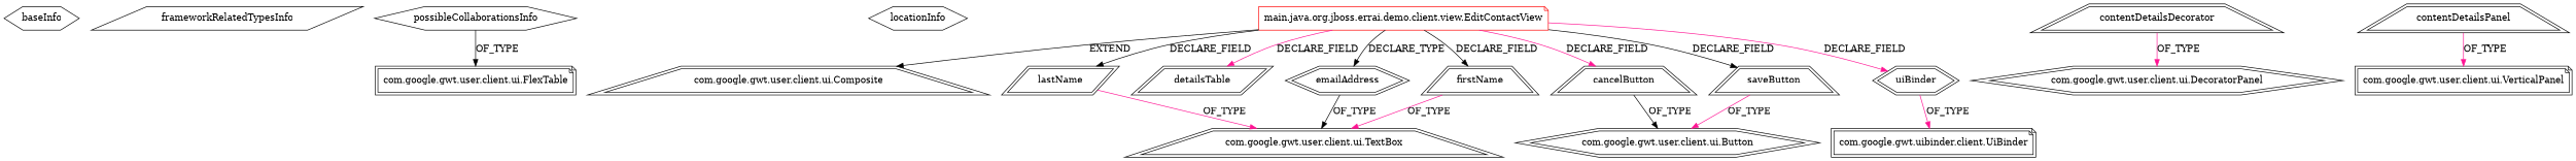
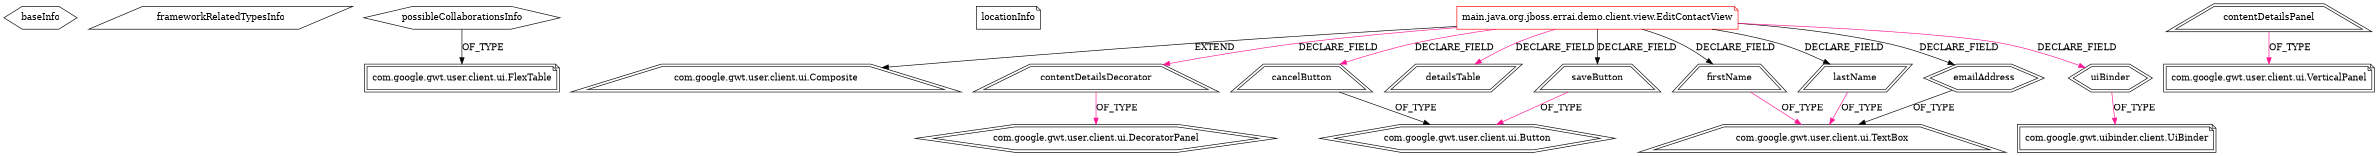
  digraph {
    node [shape=trapezium isFrameworkType=true peripheries=2 vertexType=FIELD_DECLARATION]
    edge [color=deeppink]
    baseInfo [category=extension_graph graphId=1116 isAnonymous=false possibleRelation=false shape=hexagon isFrameworkType="" peripheries="" vertexType=""]
    frameworkRelatedTypesInfo [0="com.google.gwt.user.client.ui.Composite" shape=parallelogram isFrameworkType="" peripheries="" vertexType=""]
    possibleCollaborationsInfo [shape=hexagon isFrameworkType="" peripheries="" vertexType=""]
    n4 [label="com.google.gwt.user.client.ui.FlexTable" shape=note vertexType=FRAMEWORK_CLASS_TYPE]
-   locationInfo [contextSignature=EditContactView filePath="/csadilek-errai-mvp-demo/errai-mvp-demo-master/src/main/java/org/jboss/errai/demo/client/view/EditContactView.java" graphId=1116 projectName="csadilek-errai-mvp-demo" shape=hexagon isFrameworkType="" peripheries="" vertexType=""]
+   locationInfo [contextSignature=EditContactView filePath="/csadilek-errai-mvp-demo/errai-mvp-demo-master/src/main/java/org/jboss/errai/demo/client/view/EditContactView.java" graphId=1116 projectName="csadilek-errai-mvp-demo" shape=note isFrameworkType="" peripheries="" vertexType=""]
    n6 [color=red isFrameworkType=false label="main.java.org.jboss.errai.demo.client.view.EditContactView" shape=note vertexType=ROOT_CLIENT_CLASS_DECLARATION peripheries=""]
    n7 [label="com.google.gwt.user.client.ui.Composite" vertexType=FRAMEWORK_CLASS_TYPE]
    n8 [label=cancelButton]
    n9 [label=contentDetailsDecorator]
    n10 [label=detailsTable shape=parallelogram]
    n11 [label=emailAddress shape=hexagon]
    n12 [label=firstName]
    n13 [label=lastName shape=parallelogram]
    n14 [label=saveButton]
    n15 [label=uiBinder shape=hexagon]
    n16 [label="com.google.gwt.user.client.ui.Button" shape=hexagon vertexType=FRAMEWORK_CLASS_TYPE]
    n17 [label="com.google.gwt.user.client.ui.DecoratorPanel" shape=hexagon vertexType=FRAMEWORK_CLASS_TYPE]
    n18 [label=contentDetailsPanel]
    n19 [label="com.google.gwt.user.client.ui.VerticalPanel" shape=note vertexType=FRAMEWORK_CLASS_TYPE]
    n20 [label="com.google.gwt.user.client.ui.TextBox" vertexType=FRAMEWORK_CLASS_TYPE]
    n21 [label="com.google.gwt.uibinder.client.UiBinder" shape=note vertexType=FRAMEWORK_INTERFACE_TYPE]
    possibleCollaborationsInfo -> n4 [color=black label=OF_TYPE]
    n6 -> n7 [color=black label=EXTEND]
    n6 -> n8 [label=DECLARE_FIELD]
+   n6 -> n9 [label=DECLARE_FIELD]
    n6 -> n10 [label=DECLARE_FIELD]
-   n6 -> n11 [color=black label=DECLARE_TYPE]
+   n6 -> n11 [color=black label=DECLARE_FIELD]
    n6 -> n12 [color=black label=DECLARE_FIELD]
    n6 -> n13 [color=black label=DECLARE_FIELD]
    n6 -> n14 [color=black label=DECLARE_FIELD]
    n6 -> n15 [label=DECLARE_FIELD]
    n8 -> n16 [color=black label=OF_TYPE]
    n9 -> n17 [label=OF_TYPE]
    n11 -> n20 [color=black label=OF_TYPE]
    n12 -> n20 [label=OF_TYPE]
    n13 -> n20 [label=OF_TYPE]
    n14 -> n16 [label=OF_TYPE]
    n15 -> n21 [label=OF_TYPE]
    n18 -> n19 [label=OF_TYPE]
  }
